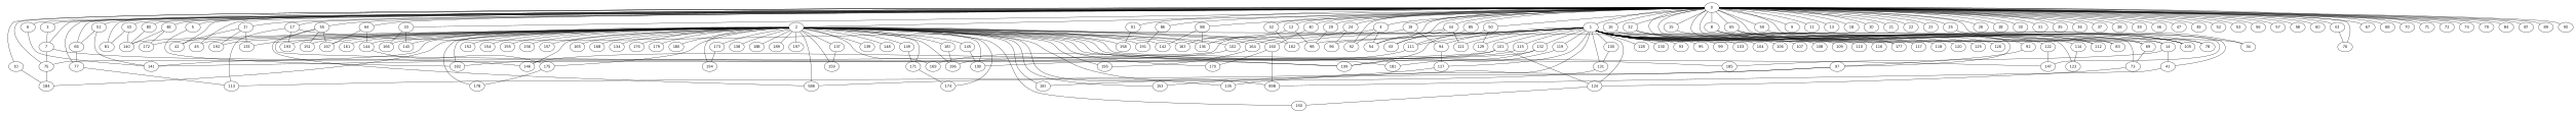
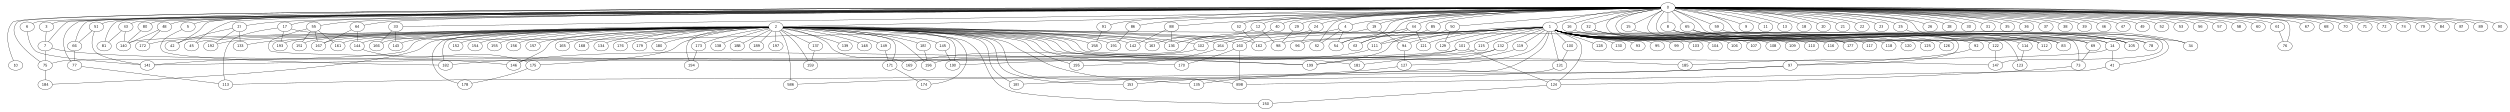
  graph {
    fontname=Nunito
    node [fontname=Nunito]
    edge [fontname=Nunito]
    0
    1
    2
    3
    4
    5
    6
    7
    8
    9
    10
    11
    12
    13
    14
    15
    16
    17
    18
    19
    20
    21
    22
    23
    24
    25
    26
    27
    28
    29
    30
    31
    32
    33
    34
    35
    36
    37
    38
    39
    40
    41
    42
    43
    44
    45
    46
    47
    48
    49
    50
    51
    52
    53
    54
    55
    56
    57
    58
    59
    60
    61
    62
    63
    64
    65
    66
    67
    68
    69
    70
    71
    72
    73
    74
    75
    76
    77
    78
    79
    80
    81
    82
    83
    84
    85
    86
    87
    88
    89
    90
    91
    128
    130
    131
    132
    129
    92
    93
    94
    95
    96
    97
    98
    99
    100
    101
    102
    103
    104
    105
    106
    107
    108
    109
    110
    111
    112
    113
    114
    115
    116
    117
    118
    119
    120
    121
    122
    123
    124
    125
    126
    127
    162
    133
    134
    135
    136
    137
    138
    139
    140
    141
    142
    143
    144
    145
    146
    147
    148
    149
    150
    151
    152
    153
    154
    155
    156
    157
    158
    159
    160
    161
    163
    164
    165
    166
    167
    168
    169
    170
    171
    172
    173
    174
    175
    176
    177
    178
    179
    180
    181
    182
    183
    184
    185
    n187 [label=586]
    187
    188
    189
    190
    191
    192
    193
    194
    195
    196
    197
    n199 [label=898]
    199
    0 -- 1
    0 -- 2
    0 -- 3
    0 -- 4
    0 -- 5
    0 -- 6
    0 -- 7
    0 -- 8
    0 -- 9
    0 -- 10
    0 -- 11
    0 -- 12
    0 -- 13
    0 -- 14
    0 -- 15
    0 -- 16
    0 -- 17
    0 -- 18
    0 -- 19
    0 -- 20
    0 -- 21
    0 -- 22
    0 -- 23
    0 -- 24
    0 -- 25
    0 -- 26
    0 -- 27
    0 -- 28
    0 -- 29
    0 -- 30
    0 -- 31
    0 -- 32
    0 -- 33
    0 -- 34
    0 -- 35
    0 -- 36
    0 -- 37
    0 -- 38
    0 -- 39
    0 -- 40
    0 -- 41
    0 -- 42
    0 -- 43
    0 -- 44
    0 -- 45
    0 -- 46
    0 -- 47
    0 -- 48
    0 -- 49
    0 -- 50
    0 -- 51
    0 -- 52
    0 -- 53
    0 -- 54
    0 -- 55
    0 -- 56
    0 -- 57
    0 -- 58
    0 -- 59
    0 -- 60
    0 -- 61
    0 -- 62
    0 -- 63
    0 -- 64
    0 -- 65
    0 -- 66
    0 -- 67
    0 -- 68
    0 -- 69
    0 -- 70
    0 -- 71
    0 -- 72
    0 -- 73
    0 -- 74
    0 -- 75
    0 -- 76
    0 -- 77
    0 -- 78
    0 -- 79
    0 -- 80
    0 -- 81
    0 -- 82
    0 -- 83
    0 -- 84
    0 -- 85
    0 -- 86
    0 -- 87
    0 -- 88
    0 -- 89
    0 -- 90
    0 -- 91
    1 -- 128
    1 -- 130
    1 -- 131
    1 -- 132
    1 -- 129
    1 -- 92
    1 -- 93
    1 -- 94
    1 -- 95
    1 -- 96
    1 -- 97
    1 -- 98
    1 -- 99
    1 -- 100
    1 -- 101
    1 -- 102
    1 -- 103
    1 -- 104
    1 -- 105
    1 -- 106
    1 -- 107
    1 -- 108
    1 -- 109
    1 -- 110
    1 -- 111
    1 -- 112
    1 -- 113
    1 -- 114
    1 -- 115
    1 -- 116
    1 -- 117
    1 -- 118
    1 -- 119
    1 -- 120
    1 -- 121
    1 -- 122
    1 -- 123
    1 -- 124
    1 -- 125
    1 -- 126
    1 -- 127
    1 -- 162
    2 -- 45
    2 -- 162
    2 -- 133
    2 -- 134
    2 -- 135
    2 -- 136
    2 -- 137
    2 -- 138
    2 -- 139
    2 -- 140
    2 -- 141
    2 -- 142
    2 -- 143
    2 -- 144
    2 -- 145
    2 -- 146
    2 -- 147
    2 -- 148
    2 -- 149
    2 -- 150
    2 -- 151
    2 -- 152
    2 -- 153
    2 -- 154
    2 -- 155
    2 -- 156
    2 -- 157
    2 -- 158
    2 -- 159
    2 -- 160
    2 -- 161
    2 -- 163
    2 -- 164
    2 -- 165
    2 -- 166
    2 -- 167
    2 -- 168
    2 -- 169
    2 -- 170
    2 -- 171
    2 -- 172
    2 -- 173
    2 -- 174
    2 -- 175
    2 -- 176
    2 -- 177
    2 -- 178
    2 -- 179
    2 -- 180
    2 -- 181
    2 -- 182
    2 -- 183
    2 -- 184
    2 -- 185
    2 -- n187
    2 -- 187
    2 -- 188
    2 -- 189
    2 -- 190
    2 -- 191
    2 -- 192
    2 -- 193
    2 -- 194
    2 -- 195
    2 -- 196
    2 -- 197
    2 -- n199
    2 -- 199
    3 -- 7
    4 -- 54
    4 -- 82
    4 -- 164
    5 -- 182
    6 -- 141
    7 -- 75
    7 -- 146
    8 -- 14
    8 -- 105
-   10 -- 184
    12 -- 98
    12 -- 163
    14 -- 41
    14 -- 185
    15 -- 69
    16 -- 112
    17 -- 102
    17 -- 113
    17 -- 193
    19 -- 75
    19 -- 94
    24 -- 96
    24 -- 136
    25 -- 34
    27 -- 42
    27 -- 133
    27 -- 192
    29 -- 98
    32 -- 83
    32 -- 177
    33 -- 143
    33 -- 166
    40 -- 160
    41 -- n199
    43 -- 81
    43 -- 140
    44 -- 54
    44 -- 63
    44 -- 121
    48 -- 140
    48 -- 172
    50 -- 129
    50 -- 199
    51 -- 66
    51 -- 141
    55 -- 151
    55 -- 167
-   55 -- n187
+   55 -- 161
    55 -- 199
    59 -- 147
    61 -- 76
    62 -- 162
    64 -- 144
    64 -- 167
    65 -- 78
    65 -- 105
    66 -- 77
    69 -- 73
    73 -- 124
    75 -- 184
    77 -- 113
    80 -- 140
    85 -- 111
    86 -- 191
    88 -- 136
    88 -- 142
    91 -- 158
    131 -- 187
    132 -- 181
    132 -- 196
    92 -- 97
    94 -- 127
    97 -- 135
    97 -- 153
    100 -- 131
    101 -- 124
    101 -- 141
    101 -- 146
    102 -- 182
    111 -- 169
    114 -- 123
    115 -- 190
    119 -- 199
    122 -- 147
    124 -- 150
    127 -- n187
    137 -- 159
    144 -- 175
    145 -- 190
    149 -- 171
    160 -- 170
    160 -- n199
    164 -- 195
    171 -- 174
    173 -- 194
    175 -- 178
    183 -- 196
  }
